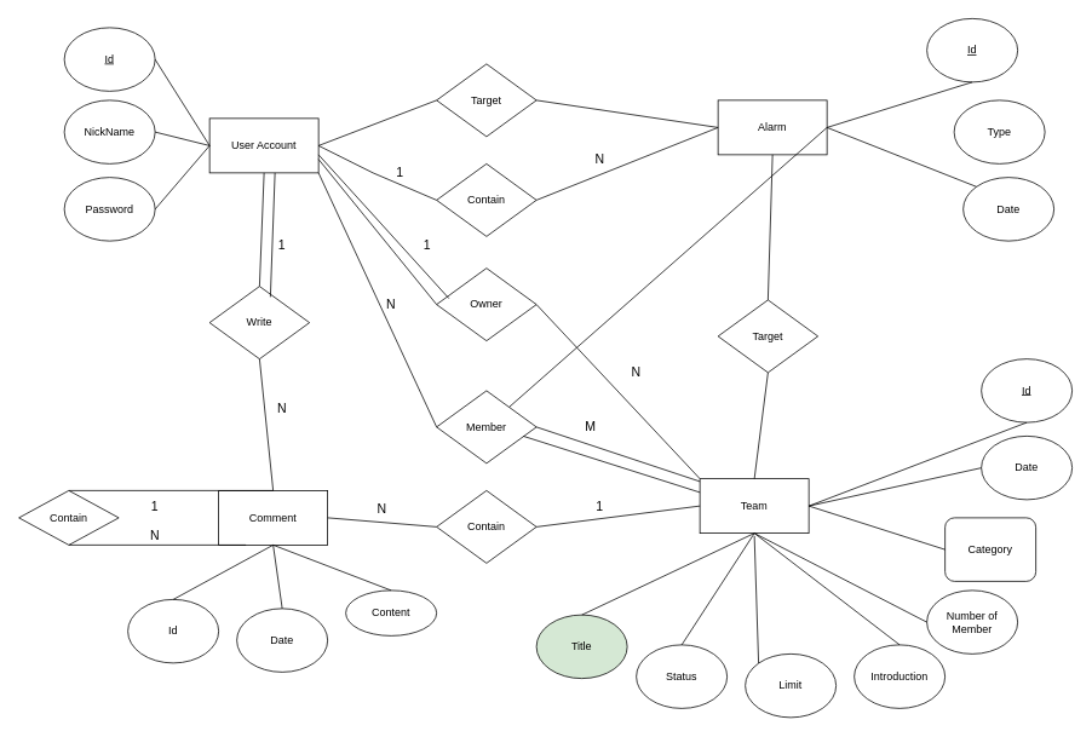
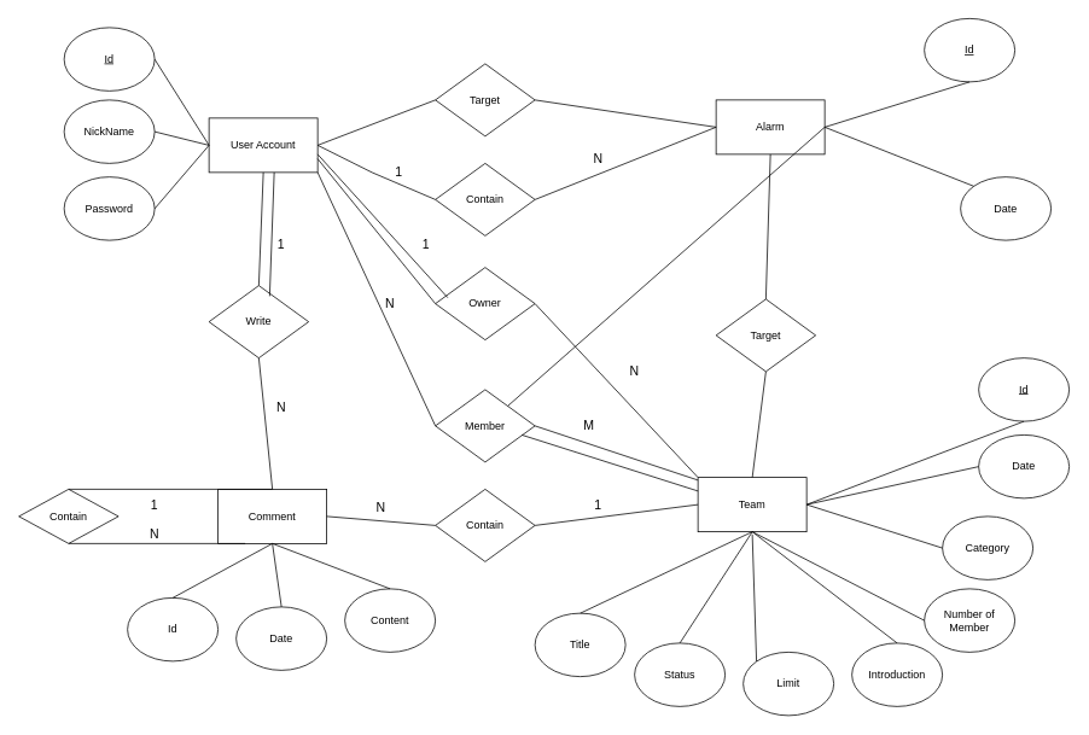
  <mxCell id="0" />
  <mxCell id="1" parent="0" />
  <mxCell id="2" value="User Account" style="rounded=0;whiteSpace=wrap;html=1;direction=west;" vertex="1" parent="1"><mxGeometry x="230" y="130" width="120" height="60" as="geometry" /></mxCell>
  <mxCell id="3" value="Alarm" style="rounded=0;whiteSpace=wrap;html=1;" vertex="1" parent="1"><mxGeometry x="790" y="110" width="120" height="60" as="geometry" /></mxCell>
  <mxCell id="4" value="Team" style="rounded=0;whiteSpace=wrap;html=1;" vertex="1" parent="1"><mxGeometry x="770" y="527" width="120" height="60" as="geometry" /></mxCell>
  <mxCell id="5" value="Comment" style="rounded=0;whiteSpace=wrap;html=1;" vertex="1" parent="1"><mxGeometry x="240" y="540" width="120" height="60" as="geometry" /></mxCell>
  <mxCell id="6" value="&lt;u&gt;Id&lt;/u&gt;" style="ellipse;whiteSpace=wrap;html=1;" vertex="1" parent="1"><mxGeometry x="1020" y="20" width="100" height="70" as="geometry" /></mxCell>
- <mxCell id="7" value="Type" style="ellipse;whiteSpace=wrap;html=1;" vertex="1" parent="1"><mxGeometry x="1050" y="110" width="100" height="70" as="geometry" /></mxCell>
  <mxCell id="8" value="Date" style="ellipse;whiteSpace=wrap;html=1;" vertex="1" parent="1"><mxGeometry x="1060" y="195" width="100" height="70" as="geometry" /></mxCell>
  <mxCell id="9" value="Password" style="ellipse;whiteSpace=wrap;html=1;" vertex="1" parent="1"><mxGeometry x="70" y="195" width="100" height="70" as="geometry" /></mxCell>
  <mxCell id="10" value="NickName" style="ellipse;whiteSpace=wrap;html=1;" vertex="1" parent="1"><mxGeometry x="70" y="110" width="100" height="70" as="geometry" /></mxCell>
  <mxCell id="11" value="&lt;u&gt;Id&lt;/u&gt;" style="ellipse;whiteSpace=wrap;html=1;" vertex="1" parent="1"><mxGeometry x="70" y="30" width="100" height="70" as="geometry" /></mxCell>
  <mxCell id="12" value="Id" style="ellipse;whiteSpace=wrap;html=1;" vertex="1" parent="1"><mxGeometry x="140" y="660" width="100" height="70" as="geometry" /></mxCell>
  <mxCell id="13" value="Date" style="ellipse;whiteSpace=wrap;html=1;" vertex="1" parent="1"><mxGeometry x="260" y="670" width="100" height="70" as="geometry" /></mxCell>
- <mxCell id="14" value="Content" style="ellipse;whiteSpace=wrap;html=1;" vertex="1" parent="1"><mxGeometry x="380" y="650" width="100" height="50" as="geometry" /></mxCell>
+ <mxCell id="14" value="Content" style="ellipse;whiteSpace=wrap;html=1;" vertex="1" parent="1"><mxGeometry x="380" y="650" width="100" height="70" as="geometry" /></mxCell>
  <mxCell id="15" value="Date" style="ellipse;whiteSpace=wrap;html=1;" vertex="1" parent="1"><mxGeometry x="1080" y="480" width="100" height="70" as="geometry" /></mxCell>
  <mxCell id="16" value="&lt;u&gt;Id&lt;/u&gt;" style="ellipse;whiteSpace=wrap;html=1;" vertex="1" parent="1"><mxGeometry x="1080" y="395" width="100" height="70" as="geometry" /></mxCell>
- <mxCell id="17" value="Category" style="whiteSpace=wrap;html=1;rounded=1;" vertex="1" parent="1"><mxGeometry x="1040" y="570" width="100" height="70" as="geometry" /></mxCell>
+ <mxCell id="17" value="Category" style="ellipse;whiteSpace=wrap;html=1;" vertex="1" parent="1"><mxGeometry x="1040" y="570" width="100" height="70" as="geometry" /></mxCell>
  <mxCell id="18" value="Number of Member" style="ellipse;whiteSpace=wrap;html=1;" vertex="1" parent="1"><mxGeometry x="1020" y="650" width="100" height="70" as="geometry" /></mxCell>
  <mxCell id="19" value="Introduction" style="ellipse;whiteSpace=wrap;html=1;" vertex="1" parent="1"><mxGeometry x="940" y="710" width="100" height="70" as="geometry" /></mxCell>
  <mxCell id="20" value="Limit" style="ellipse;whiteSpace=wrap;html=1;" vertex="1" parent="1"><mxGeometry x="820" y="720" width="100" height="70" as="geometry" /></mxCell>
  <mxCell id="21" value="Status" style="ellipse;whiteSpace=wrap;html=1;" vertex="1" parent="1"><mxGeometry x="700" y="710" width="100" height="70" as="geometry" /></mxCell>
- <mxCell id="22" value="Title" style="ellipse;whiteSpace=wrap;html=1;fillColor=#d5e8d4;" vertex="1" parent="1"><mxGeometry x="590" y="677" width="100" height="70" as="geometry" /></mxCell>
+ <mxCell id="22" value="Title" style="ellipse;whiteSpace=wrap;html=1;" vertex="1" parent="1"><mxGeometry x="590" y="677" width="100" height="70" as="geometry" /></mxCell>
  <mxCell id="23" value="" style="endArrow=none;html=1;entryX=1;entryY=0.5;entryDx=0;entryDy=0;exitX=1;exitY=0.5;exitDx=0;exitDy=0;" edge="1" parent="1" source="2" target="11"><mxGeometry width="50" height="50" relative="1" as="geometry"><mxPoint x="400" y="140" as="sourcePoint" /><mxPoint x="600" y="350" as="targetPoint" /></mxGeometry></mxCell>
  <mxCell id="24" value="" style="endArrow=none;html=1;entryX=1;entryY=0.5;entryDx=0;entryDy=0;" edge="1" parent="1" target="10"><mxGeometry width="50" height="50" relative="1" as="geometry"><mxPoint x="230" y="160" as="sourcePoint" /><mxPoint x="180" y="75" as="targetPoint" /></mxGeometry></mxCell>
  <mxCell id="25" value="" style="endArrow=none;html=1;entryX=1;entryY=0.5;entryDx=0;entryDy=0;" edge="1" parent="1" target="9"><mxGeometry width="50" height="50" relative="1" as="geometry"><mxPoint x="230" y="160" as="sourcePoint" /><mxPoint x="180" y="155" as="targetPoint" /></mxGeometry></mxCell>
  <mxCell id="26" value="" style="endArrow=none;html=1;entryX=0.5;entryY=1;entryDx=0;entryDy=0;exitX=1;exitY=0.5;exitDx=0;exitDy=0;" edge="1" parent="1" source="3" target="6"><mxGeometry width="50" height="50" relative="1" as="geometry"><mxPoint x="900" y="220" as="sourcePoint" /><mxPoint x="500" y="265" as="targetPoint" /></mxGeometry></mxCell>
  <mxCell id="27" value="" style="endArrow=none;html=1;exitX=1;exitY=0.5;exitDx=0;exitDy=0;" edge="1" parent="1" source="3" target="45"><mxGeometry width="50" height="50" relative="1" as="geometry"><mxPoint x="840" y="190" as="sourcePoint" /><mxPoint x="740" y="110" as="targetPoint" /></mxGeometry></mxCell>
  <mxCell id="28" value="" style="endArrow=none;html=1;entryX=0;entryY=0;entryDx=0;entryDy=0;exitX=1;exitY=0.5;exitDx=0;exitDy=0;" edge="1" parent="1" source="3" target="8"><mxGeometry width="50" height="50" relative="1" as="geometry"><mxPoint x="860" y="210" as="sourcePoint" /><mxPoint x="750" y="120" as="targetPoint" /></mxGeometry></mxCell>
  <mxCell id="29" value="" style="endArrow=none;html=1;entryX=0.5;entryY=1;entryDx=0;entryDy=0;exitX=1;exitY=0.5;exitDx=0;exitDy=0;" edge="1" parent="1" source="4" target="16"><mxGeometry width="50" height="50" relative="1" as="geometry"><mxPoint x="740" y="507" as="sourcePoint" /><mxPoint x="860" y="417" as="targetPoint" /></mxGeometry></mxCell>
  <mxCell id="30" value="" style="endArrow=none;html=1;exitX=1;exitY=0.5;exitDx=0;exitDy=0;entryX=0;entryY=0.5;entryDx=0;entryDy=0;" edge="1" parent="1" source="4" target="15"><mxGeometry width="50" height="50" relative="1" as="geometry"><mxPoint x="850" y="537" as="sourcePoint" /><mxPoint x="970" y="457" as="targetPoint" /></mxGeometry></mxCell>
  <mxCell id="31" value="" style="endArrow=none;html=1;entryX=0;entryY=0.5;entryDx=0;entryDy=0;exitX=1;exitY=0.5;exitDx=0;exitDy=0;" edge="1" parent="1" source="4" target="17"><mxGeometry width="50" height="50" relative="1" as="geometry"><mxPoint x="830" y="527" as="sourcePoint" /><mxPoint x="990" y="457" as="targetPoint" /></mxGeometry></mxCell>
  <mxCell id="32" value="" style="endArrow=none;html=1;entryX=0;entryY=0.5;entryDx=0;entryDy=0;exitX=0.5;exitY=1;exitDx=0;exitDy=0;" edge="1" parent="1" source="4" target="18"><mxGeometry width="50" height="50" relative="1" as="geometry"><mxPoint x="850" y="537" as="sourcePoint" /><mxPoint x="1010" y="492" as="targetPoint" /></mxGeometry></mxCell>
  <mxCell id="33" value="" style="endArrow=none;html=1;entryX=0.5;entryY=0;entryDx=0;entryDy=0;exitX=0.5;exitY=1;exitDx=0;exitDy=0;" edge="1" parent="1" source="4" target="19"><mxGeometry width="50" height="50" relative="1" as="geometry"><mxPoint x="900" y="567" as="sourcePoint" /><mxPoint x="1030" y="567" as="targetPoint" /></mxGeometry></mxCell>
  <mxCell id="34" value="" style="endArrow=none;html=1;entryX=0;entryY=0;entryDx=0;entryDy=0;" edge="1" parent="1" target="20"><mxGeometry width="50" height="50" relative="1" as="geometry"><mxPoint x="830" y="590" as="sourcePoint" /><mxPoint x="1020" y="652" as="targetPoint" /></mxGeometry></mxCell>
  <mxCell id="35" value="" style="endArrow=none;html=1;entryX=0.5;entryY=0;entryDx=0;entryDy=0;exitX=0.5;exitY=1;exitDx=0;exitDy=0;" edge="1" parent="1" source="4" target="21"><mxGeometry width="50" height="50" relative="1" as="geometry"><mxPoint x="910" y="577" as="sourcePoint" /><mxPoint x="1030" y="662" as="targetPoint" /></mxGeometry></mxCell>
  <mxCell id="36" value="" style="endArrow=none;html=1;entryX=0.5;entryY=0;entryDx=0;entryDy=0;exitX=0.5;exitY=1;exitDx=0;exitDy=0;" edge="1" parent="1" source="4" target="22"><mxGeometry width="50" height="50" relative="1" as="geometry"><mxPoint x="890" y="567" as="sourcePoint" /><mxPoint x="1040" y="672" as="targetPoint" /></mxGeometry></mxCell>
  <mxCell id="37" value="" style="endArrow=none;html=1;entryX=0.5;entryY=0;entryDx=0;entryDy=0;exitX=0.5;exitY=1;exitDx=0;exitDy=0;" edge="1" parent="1" source="5" target="12"><mxGeometry width="50" height="50" relative="1" as="geometry"><mxPoint x="270" y="590" as="sourcePoint" /><mxPoint x="210" y="660" as="targetPoint" /></mxGeometry></mxCell>
  <mxCell id="38" value="" style="endArrow=none;html=1;entryX=0.5;entryY=0;entryDx=0;entryDy=0;exitX=0.5;exitY=1;exitDx=0;exitDy=0;" edge="1" parent="1" source="5" target="13"><mxGeometry width="50" height="50" relative="1" as="geometry"><mxPoint x="310" y="610" as="sourcePoint" /><mxPoint x="200" y="670" as="targetPoint" /></mxGeometry></mxCell>
  <mxCell id="39" value="" style="endArrow=none;html=1;entryX=0.5;entryY=0;entryDx=0;entryDy=0;exitX=0.5;exitY=1;exitDx=0;exitDy=0;" edge="1" parent="1" source="5" target="14"><mxGeometry width="50" height="50" relative="1" as="geometry"><mxPoint x="310" y="610" as="sourcePoint" /><mxPoint x="320" y="680" as="targetPoint" /></mxGeometry></mxCell>
  <mxCell id="40" value="Target" style="rhombus;whiteSpace=wrap;html=1;" vertex="1" parent="1"><mxGeometry x="480" y="70" width="110" height="80" as="geometry" /></mxCell>
  <mxCell id="41" value="Contain" style="rhombus;whiteSpace=wrap;html=1;" vertex="1" parent="1"><mxGeometry x="480" y="180" width="110" height="80" as="geometry" /></mxCell>
  <mxCell id="42" value="Write" style="rhombus;whiteSpace=wrap;html=1;" vertex="1" parent="1"><mxGeometry x="230" y="315" width="110" height="80" as="geometry" /></mxCell>
  <mxCell id="43" value="Target" style="rhombus;whiteSpace=wrap;html=1;" vertex="1" parent="1"><mxGeometry x="790" y="330" width="110" height="80" as="geometry" /></mxCell>
  <mxCell id="44" value="Owner" style="rhombus;whiteSpace=wrap;html=1;" vertex="1" parent="1"><mxGeometry x="480" y="295" width="110" height="80" as="geometry" /></mxCell>
  <mxCell id="45" value="Member" style="rhombus;whiteSpace=wrap;html=1;" vertex="1" parent="1"><mxGeometry x="480" y="430" width="110" height="80" as="geometry" /></mxCell>
  <mxCell id="46" value="Contain" style="rhombus;whiteSpace=wrap;html=1;" vertex="1" parent="1"><mxGeometry x="480" y="540" width="110" height="80" as="geometry" /></mxCell>
  <mxCell id="47" value="Contain" style="rhombus;whiteSpace=wrap;html=1;" vertex="1" parent="1"><mxGeometry y="540" width="110" height="60" as="geometry" x="20" /></mxCell>
  <mxCell id="48" value="" style="endArrow=none;html=1;entryX=0;entryY=0.5;entryDx=0;entryDy=0;exitX=0;exitY=0.5;exitDx=0;exitDy=0;" edge="1" parent="1" source="2" target="40"><mxGeometry width="50" height="50" relative="1" as="geometry"><mxPoint x="560" y="610" as="sourcePoint" /><mxPoint x="610" y="560" as="targetPoint" /></mxGeometry></mxCell>
  <mxCell id="49" value="" style="endArrow=none;html=1;entryX=0;entryY=0.5;entryDx=0;entryDy=0;exitX=1;exitY=0.5;exitDx=0;exitDy=0;" edge="1" parent="1" source="40" target="3"><mxGeometry width="50" height="50" relative="1" as="geometry"><mxPoint x="270" y="355" as="sourcePoint" /><mxPoint x="257.5" y="210" as="targetPoint" /></mxGeometry></mxCell>
  <mxCell id="50" value="" style="endArrow=none;html=1;entryX=0;entryY=0.5;entryDx=0;entryDy=0;exitX=0;exitY=0.5;exitDx=0;exitDy=0;" edge="1" parent="1" source="69" target="41"><mxGeometry width="50" height="50" relative="1" as="geometry"><mxPoint x="360" y="160" as="sourcePoint" /><mxPoint x="490" y="120" as="targetPoint" /></mxGeometry></mxCell>
  <mxCell id="51" value="" style="endArrow=none;html=1;entryX=0;entryY=0.5;entryDx=0;entryDy=0;exitX=1;exitY=0.5;exitDx=0;exitDy=0;" edge="1" parent="1" source="41" target="3"><mxGeometry width="50" height="50" relative="1" as="geometry"><mxPoint x="605" y="230" as="sourcePoint" /><mxPoint x="735" y="180" as="targetPoint" /></mxGeometry></mxCell>
  <mxCell id="52" value="" style="endArrow=none;html=1;exitX=1;exitY=0.5;exitDx=0;exitDy=0;entryX=0;entryY=0.5;entryDx=0;entryDy=0;" edge="1" parent="1" source="46" target="4"><mxGeometry width="50" height="50" relative="1" as="geometry"><mxPoint x="590" y="610" as="sourcePoint" /><mxPoint x="640" y="560" as="targetPoint" /></mxGeometry></mxCell>
  <mxCell id="53" value="" style="endArrow=none;html=1;exitX=1;exitY=0.5;exitDx=0;exitDy=0;entryX=0;entryY=0.5;entryDx=0;entryDy=0;" edge="1" parent="1" source="5" target="46"><mxGeometry width="50" height="50" relative="1" as="geometry"><mxPoint x="600" y="590" as="sourcePoint" /><mxPoint x="780" y="567" as="targetPoint" /></mxGeometry></mxCell>
  <mxCell id="54" value="" style="endArrow=none;html=1;exitX=0.5;exitY=0;exitDx=0;exitDy=0;entryX=0.5;entryY=1;entryDx=0;entryDy=0;" edge="1" parent="1" source="43" target="3"><mxGeometry width="50" height="50" relative="1" as="geometry"><mxPoint x="755" y="288" as="sourcePoint" /><mxPoint x="935" y="265" as="targetPoint" /></mxGeometry></mxCell>
  <mxCell id="55" value="" style="endArrow=none;html=1;exitX=0.5;exitY=0;exitDx=0;exitDy=0;entryX=0.5;entryY=1;entryDx=0;entryDy=0;" edge="1" parent="1" source="4" target="43"><mxGeometry width="50" height="50" relative="1" as="geometry"><mxPoint x="855" y="340" as="sourcePoint" /><mxPoint x="850" y="400" as="targetPoint" /></mxGeometry></mxCell>
  <mxCell id="56" value="" style="endArrow=none;html=1;exitX=0.5;exitY=0;exitDx=0;exitDy=0;entryX=0.5;entryY=1;entryDx=0;entryDy=0;" edge="1" parent="1" source="5" target="42"><mxGeometry width="50" height="50" relative="1" as="geometry"><mxPoint x="295" y="325" as="sourcePoint" /><mxPoint x="300" y="200" as="targetPoint" /></mxGeometry></mxCell>
  <mxCell id="57" value="" style="endArrow=none;html=1;exitX=0;exitY=0;exitDx=0;exitDy=0;entryX=1;entryY=0.5;entryDx=0;entryDy=0;" edge="1" parent="1" source="4" target="44"><mxGeometry width="50" height="50" relative="1" as="geometry"><mxPoint x="330" y="200" as="sourcePoint" /><mxPoint x="490" y="360" as="targetPoint" /></mxGeometry></mxCell>
  <mxCell id="58" value="" style="endArrow=none;html=1;exitX=0;exitY=0;exitDx=0;exitDy=0;entryX=0;entryY=0.5;entryDx=0;entryDy=0;" edge="1" parent="1" source="2" target="45"><mxGeometry width="50" height="50" relative="1" as="geometry"><mxPoint x="330" y="200" as="sourcePoint" /><mxPoint x="490" y="360" as="targetPoint" /></mxGeometry></mxCell>
  <mxCell id="59" value="" style="endArrow=none;html=1;exitX=0.5;exitY=0;exitDx=0;exitDy=0;entryX=0.5;entryY=0;entryDx=0;entryDy=0;" edge="1" parent="1" source="47" target="5"><mxGeometry width="50" height="50" relative="1" as="geometry"><mxPoint x="590" y="610" as="sourcePoint" /><mxPoint x="640" y="560" as="targetPoint" /></mxGeometry></mxCell>
  <mxCell id="60" value="" style="endArrow=none;html=1;exitX=0.5;exitY=1;exitDx=0;exitDy=0;entryX=0.25;entryY=1;entryDx=0;entryDy=0;" edge="1" parent="1" source="47" target="5"><mxGeometry width="50" height="50" relative="1" as="geometry"><mxPoint x="85" y="550" as="sourcePoint" /><mxPoint x="310" y="550" as="targetPoint" /></mxGeometry></mxCell>
  <mxCell id="61" value="&lt;font style=&quot;font-size: 14px&quot;&gt;1&lt;/font&gt;" style="text;html=1;strokeColor=none;fillColor=none;align=center;verticalAlign=middle;whiteSpace=wrap;rounded=0;" vertex="1" parent="1"><mxGeometry x="440" y="250" width="60" height="40" as="geometry" /></mxCell>
  <mxCell id="62" value="&lt;font style=&quot;font-size: 14px&quot;&gt;1&lt;/font&gt;" style="text;html=1;strokeColor=none;fillColor=none;align=center;verticalAlign=middle;whiteSpace=wrap;rounded=0;" vertex="1" parent="1"><mxGeometry x="630" y="537" width="60" height="40" as="geometry" /></mxCell>
  <mxCell id="63" value="&lt;span style=&quot;font-size: 14px&quot;&gt;N&lt;/span&gt;" style="text;html=1;strokeColor=none;fillColor=none;align=center;verticalAlign=middle;whiteSpace=wrap;rounded=0;" vertex="1" parent="1"><mxGeometry x="390" y="540" width="60" height="40" as="geometry" /></mxCell>
  <mxCell id="64" value="&lt;font style=&quot;font-size: 14px&quot;&gt;1&lt;/font&gt;" style="text;html=1;strokeColor=none;fillColor=none;align=center;verticalAlign=middle;whiteSpace=wrap;rounded=0;" vertex="1" parent="1"><mxGeometry x="140" y="537" width="60" height="40" as="geometry" /></mxCell>
  <mxCell id="65" value="&lt;span style=&quot;font-size: 14px&quot;&gt;N&lt;/span&gt;" style="text;html=1;strokeColor=none;fillColor=none;align=center;verticalAlign=middle;whiteSpace=wrap;rounded=0;" vertex="1" parent="1"><mxGeometry x="140" y="570" width="60" height="40" as="geometry" /></mxCell>
  <mxCell id="66" value="&lt;span style=&quot;font-size: 14px&quot;&gt;1&lt;/span&gt;" style="text;html=1;strokeColor=none;fillColor=none;align=center;verticalAlign=middle;whiteSpace=wrap;rounded=0;" vertex="1" parent="1"><mxGeometry x="280" y="250" width="60" height="40" as="geometry" /></mxCell>
  <mxCell id="67" value="&lt;span style=&quot;font-size: 14px&quot;&gt;N&lt;/span&gt;" style="text;html=1;strokeColor=none;fillColor=none;align=center;verticalAlign=middle;whiteSpace=wrap;rounded=0;" vertex="1" parent="1"><mxGeometry x="280" y="430" width="60" height="40" as="geometry" /></mxCell>
  <mxCell id="68" value="&lt;font style=&quot;font-size: 14px&quot;&gt;N&lt;/font&gt;" style="text;html=1;strokeColor=none;fillColor=none;align=center;verticalAlign=middle;whiteSpace=wrap;rounded=0;" vertex="1" parent="1"><mxGeometry x="630" y="155" width="60" height="40" as="geometry" /></mxCell>
  <mxCell id="69" value="&lt;font style=&quot;font-size: 14px&quot;&gt;1&lt;/font&gt;" style="text;html=1;strokeColor=none;fillColor=none;align=center;verticalAlign=middle;whiteSpace=wrap;rounded=0;" vertex="1" parent="1"><mxGeometry x="410" y="170" width="60" height="40" as="geometry" /></mxCell>
  <mxCell id="70" value="" style="endArrow=none;html=1;entryX=0;entryY=0.5;entryDx=0;entryDy=0;exitX=0;exitY=0.5;exitDx=0;exitDy=0;" edge="1" parent="1" source="2" target="69"><mxGeometry width="50" height="50" relative="1" as="geometry"><mxPoint x="350" y="160" as="sourcePoint" /><mxPoint x="480" y="220" as="targetPoint" /></mxGeometry></mxCell>
  <mxCell id="71" value="&lt;font style=&quot;font-size: 14px&quot;&gt;M&lt;/font&gt;" style="text;html=1;strokeColor=none;fillColor=none;align=center;verticalAlign=middle;whiteSpace=wrap;rounded=0;" vertex="1" parent="1"><mxGeometry x="620" y="450" width="60" height="40" as="geometry" /></mxCell>
  <mxCell id="72" value="" style="endArrow=none;html=1;exitX=0.5;exitY=0;exitDx=0;exitDy=0;entryX=0.5;entryY=0;entryDx=0;entryDy=0;" edge="1" parent="1" source="42" target="2"><mxGeometry width="50" height="50" relative="1" as="geometry"><mxPoint x="590" y="540" as="sourcePoint" /><mxPoint x="640" y="490" as="targetPoint" /></mxGeometry></mxCell>
  <mxCell id="73" value="" style="endArrow=none;html=1;entryX=0.4;entryY=0;entryDx=0;entryDy=0;entryPerimeter=0;exitX=0.609;exitY=0.146;exitDx=0;exitDy=0;exitPerimeter=0;" edge="1" parent="1" source="42" target="2"><mxGeometry width="50" height="50" relative="1" as="geometry"><mxPoint x="300" y="315" as="sourcePoint" /><mxPoint x="340" y="270" as="targetPoint" /></mxGeometry></mxCell>
  <mxCell id="74" value="" style="endArrow=none;html=1;exitX=0;exitY=0.25;exitDx=0;exitDy=0;entryX=0;entryY=0.5;entryDx=0;entryDy=0;" edge="1" parent="1" source="2" target="44"><mxGeometry width="50" height="50" relative="1" as="geometry"><mxPoint x="360" y="200" as="sourcePoint" /><mxPoint x="490" y="480" as="targetPoint" /></mxGeometry></mxCell>
  <mxCell id="75" value="" style="endArrow=none;html=1;entryX=0.124;entryY=0.417;entryDx=0;entryDy=0;entryPerimeter=0;" edge="1" parent="1" target="44"><mxGeometry width="50" height="50" relative="1" as="geometry"><mxPoint x="350" y="170" as="sourcePoint" /><mxPoint x="520" y="320" as="targetPoint" /></mxGeometry></mxCell>
  <mxCell id="76" value="" style="endArrow=none;html=1;entryX=1;entryY=0.5;entryDx=0;entryDy=0;" edge="1" parent="1" target="45"><mxGeometry width="50" height="50" relative="1" as="geometry"><mxPoint x="770" y="530" as="sourcePoint" /><mxPoint x="600" y="360" as="targetPoint" /></mxGeometry></mxCell>
  <mxCell id="77" value="" style="endArrow=none;html=1;exitX=0;exitY=0.25;exitDx=0;exitDy=0;entryX=0.867;entryY=0.625;entryDx=0;entryDy=0;entryPerimeter=0;" edge="1" parent="1" source="4" target="45"><mxGeometry width="50" height="50" relative="1" as="geometry"><mxPoint x="790" y="547" as="sourcePoint" /><mxPoint x="600" y="480" as="targetPoint" /></mxGeometry></mxCell>
  <mxCell id="78" value="&lt;font style=&quot;font-size: 14px&quot;&gt;N&lt;/font&gt;" style="text;html=1;strokeColor=none;fillColor=none;align=center;verticalAlign=middle;whiteSpace=wrap;rounded=0;" vertex="1" parent="1"><mxGeometry x="670" y="390" width="60" height="40" as="geometry" /></mxCell>
  <mxCell id="79" value="&lt;span style=&quot;font-size: 14px&quot;&gt;N&lt;/span&gt;" style="text;html=1;strokeColor=none;fillColor=none;align=center;verticalAlign=middle;whiteSpace=wrap;rounded=0;" vertex="1" parent="1"><mxGeometry x="400" y="315" width="60" height="40" as="geometry" /></mxCell>
